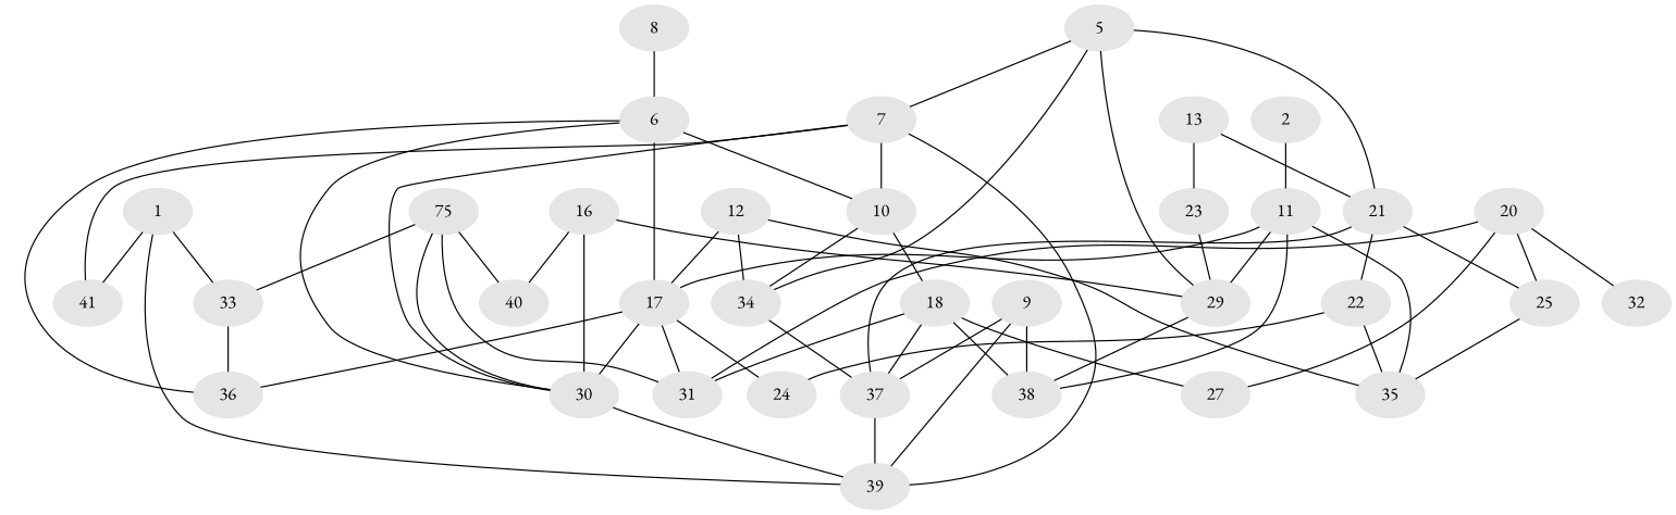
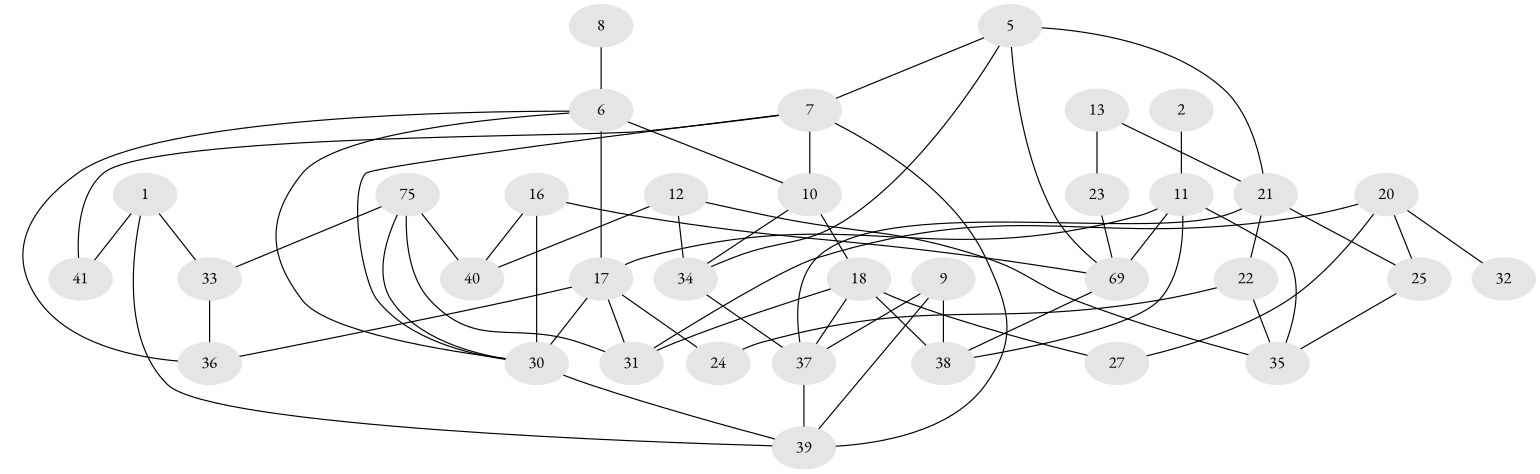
  graph {
    fontname="EB Garamond"
    node [color=gray90 fontname="EB Garamond" style=filled]
    edge [fontname="EB Garamond" weight=1.0]
    1
    33
    39
    41
    36
    2
    11
-   29
+   29 [label=69]
    17
    38
    35
    n12 [label=8]
    6
    10
    30
    5
    7
    21
    34
    37
    n21 [label=25]
    22
    18
    31
    24
    9
    27
    12
    40
    13
    23
    n32 [label=75]
    16
    20
    32
    1 -- 33
    1 -- 39
    1 -- 41
    33 -- 36
    2 -- 11
    11 -- 29
    11 -- 17
    11 -- 38 [weight=2.0]
    11 -- 35
    29 -- 38
    17 -- 36
    17 -- 30
    17 -- 31
    17 -- 24
    n12 -- 6
    6 -- 36
    6 -- 17
    6 -- 10 [weight=2.0]
    6 -- 30
    10 -- 34
    10 -- 18 [weight=3.0]
    30 -- 39
    5 -- 29
    5 -- 7
    5 -- 21
    5 -- 34
    7 -- 39
    7 -- 41
    7 -- 10
    7 -- 30
    21 -- 37
    21 -- n21
    21 -- 22
    34 -- 37
    37 -- 39
    n21 -- 35
    22 -- 35
    22 -- 24
    18 -- 38 [weight=3.0]
    18 -- 37
    18 -- 31
    18 -- 27 [weight=2.0]
    9 -- 39
    9 -- 38
    9 -- 37
    12 -- 35
    12 -- 34
-   12 -- 17
+   12 -- 40
    13 -- 21
    13 -- 23
    23 -- 29
    n32 -- 33
    n32 -- 30
    n32 -- 31
    n32 -- 40 [weight=2.0]
    16 -- 29
    16 -- 30 [weight=3.0]
    16 -- 40
    20 -- n21
    20 -- 31
    20 -- 27
    20 -- 32
  }
